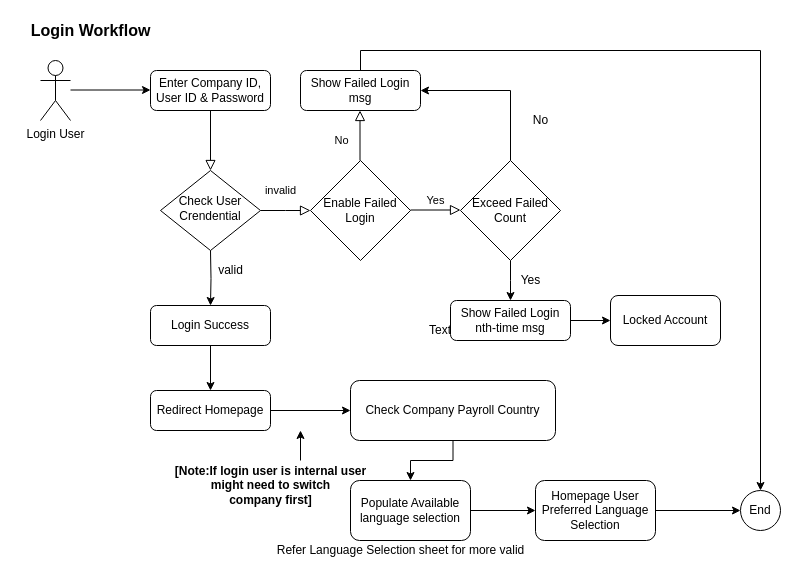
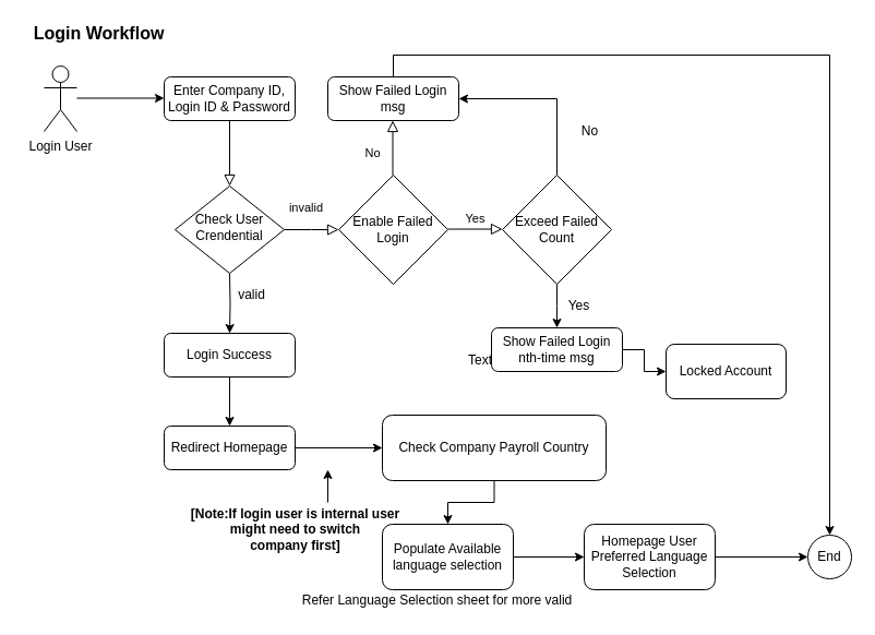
  <mxCell id="0" />
  <mxCell id="1" parent="0" />
  <mxCell id="2" value="" style="rounded=0;html=1;jettySize=auto;orthogonalLoop=1;fontSize=11;endArrow=block;endFill=0;endSize=8;strokeWidth=1;shadow=0;labelBackgroundColor=none;edgeStyle=orthogonalEdgeStyle;" parent="1" source="3" target="5" edge="1"><mxGeometry relative="1" as="geometry" /></mxCell>
- <mxCell id="3" value="Enter Company ID, User ID &amp;amp; Password" style="rounded=1;whiteSpace=wrap;html=1;fontSize=12;glass=0;strokeWidth=1;shadow=0;" parent="1" vertex="1"><mxGeometry x="150" y="70" width="120" height="40" as="geometry" /></mxCell>
+ <mxCell id="3" value="Enter Company ID, Login ID &amp;amp; Password" style="rounded=1;whiteSpace=wrap;html=1;fontSize=12;glass=0;strokeWidth=1;shadow=0;" parent="1" vertex="1"><mxGeometry x="150" y="70" width="120" height="40" as="geometry" /></mxCell>
  <mxCell id="4" value="invalid" style="edgeStyle=orthogonalEdgeStyle;rounded=0;html=1;jettySize=auto;orthogonalLoop=1;fontSize=11;endArrow=block;endFill=0;endSize=8;strokeWidth=1;shadow=0;labelBackgroundColor=none;" parent="1" source="5" edge="1"><mxGeometry x="-0.2" y="20" relative="1" as="geometry"><mxPoint as="offset" /><mxPoint x="310" y="210" as="targetPoint" /></mxGeometry></mxCell>
  <mxCell id="5" value="Check User Crendential" style="rhombus;whiteSpace=wrap;html=1;shadow=0;fontFamily=Helvetica;fontSize=12;align=center;strokeWidth=1;spacing=6;spacingTop=-4;" parent="1" vertex="1"><mxGeometry x="160" y="170" width="100" height="80" as="geometry" /></mxCell>
  <mxCell id="6" value="" style="edgeStyle=orthogonalEdgeStyle;rounded=0;orthogonalLoop=1;jettySize=auto;html=1;" parent="1" source="7" target="26" edge="1"><mxGeometry relative="1" as="geometry" /></mxCell>
  <mxCell id="7" value="Redirect Homepage" style="rounded=1;whiteSpace=wrap;html=1;fontSize=12;glass=0;strokeWidth=1;shadow=0;" parent="1" vertex="1"><mxGeometry x="150" y="390" width="120" height="40" as="geometry" /></mxCell>
  <mxCell id="8" value="Login User" style="shape=umlActor;verticalLabelPosition=bottom;verticalAlign=top;html=1;outlineConnect=0;" parent="1" vertex="1"><mxGeometry x="40" y="60" width="30" height="60" as="geometry" /></mxCell>
  <mxCell id="9" value="" style="endArrow=classic;html=1;" parent="1" edge="1"><mxGeometry width="50" height="50" relative="1" as="geometry"><mxPoint x="70" y="89.5" as="sourcePoint" /><mxPoint x="150" y="89.5" as="targetPoint" /></mxGeometry></mxCell>
  <mxCell id="10" value="Enable Failed Login" style="rhombus;whiteSpace=wrap;html=1;" parent="1" vertex="1"><mxGeometry x="310" y="160" width="100" height="100" as="geometry" /></mxCell>
  <mxCell id="11" value="No" style="edgeStyle=orthogonalEdgeStyle;rounded=0;html=1;jettySize=auto;orthogonalLoop=1;fontSize=11;endArrow=block;endFill=0;endSize=8;strokeWidth=1;shadow=0;labelBackgroundColor=none;" parent="1" edge="1"><mxGeometry x="-0.2" y="20" relative="1" as="geometry"><mxPoint x="1" as="offset" /><mxPoint x="359.5" y="160" as="sourcePoint" /><mxPoint x="359.5" y="110" as="targetPoint" /></mxGeometry></mxCell>
  <mxCell id="12" style="edgeStyle=orthogonalEdgeStyle;rounded=0;orthogonalLoop=1;jettySize=auto;html=1;entryX=0.5;entryY=0;entryDx=0;entryDy=0;" parent="1" source="13" target="31" edge="1"><mxGeometry relative="1" as="geometry"><Array as="points"><mxPoint x="360" y="50" /><mxPoint x="760" y="50" /></Array></mxGeometry></mxCell>
  <mxCell id="13" value="Show Failed Login msg" style="rounded=1;whiteSpace=wrap;html=1;fontSize=12;glass=0;strokeWidth=1;shadow=0;" parent="1" vertex="1"><mxGeometry x="300" y="70" width="120" height="40" as="geometry" /></mxCell>
  <mxCell id="14" value="Yes" style="edgeStyle=orthogonalEdgeStyle;rounded=0;html=1;jettySize=auto;orthogonalLoop=1;fontSize=11;endArrow=block;endFill=0;endSize=8;strokeWidth=1;shadow=0;labelBackgroundColor=none;" parent="1" edge="1"><mxGeometry y="10" relative="1" as="geometry"><mxPoint as="offset" /><mxPoint x="410" y="209.5" as="sourcePoint" /><mxPoint x="460" y="209.5" as="targetPoint" /></mxGeometry></mxCell>
  <mxCell id="15" style="edgeStyle=orthogonalEdgeStyle;rounded=0;orthogonalLoop=1;jettySize=auto;html=1;exitX=0.5;exitY=0;exitDx=0;exitDy=0;entryX=1;entryY=0.5;entryDx=0;entryDy=0;" parent="1" source="17" target="13" edge="1"><mxGeometry relative="1" as="geometry" /></mxCell>
  <mxCell id="16" style="edgeStyle=orthogonalEdgeStyle;rounded=0;orthogonalLoop=1;jettySize=auto;html=1;" parent="1" source="17" edge="1"><mxGeometry relative="1" as="geometry"><mxPoint x="510" y="300" as="targetPoint" /></mxGeometry></mxCell>
  <mxCell id="17" value="Exceed Failed Count" style="rhombus;whiteSpace=wrap;html=1;" parent="1" vertex="1"><mxGeometry x="460" y="160" width="100" height="100" as="geometry" /></mxCell>
  <mxCell id="18" value="No" style="text;html=1;align=center;verticalAlign=middle;resizable=0;points=[];autosize=1;" parent="1" vertex="1"><mxGeometry x="525" y="110" width="30" height="20" as="geometry" /></mxCell>
  <mxCell id="19" value="" style="edgeStyle=orthogonalEdgeStyle;rounded=0;orthogonalLoop=1;jettySize=auto;html=1;" parent="1" source="20" target="22" edge="1"><mxGeometry relative="1" as="geometry" /></mxCell>
  <mxCell id="20" value="Show Failed Login nth-time msg" style="rounded=1;whiteSpace=wrap;html=1;fontSize=12;glass=0;strokeWidth=1;shadow=0;" parent="1" vertex="1"><mxGeometry x="450" y="300" width="120" height="40" as="geometry" /></mxCell>
  <mxCell id="21" value="Yes" style="text;html=1;align=center;verticalAlign=middle;resizable=0;points=[];autosize=1;" parent="1" vertex="1"><mxGeometry x="510" y="270" width="40" height="20" as="geometry" /></mxCell>
- <mxCell id="22" value="Locked Account" style="whiteSpace=wrap;html=1;rounded=1;shadow=0;strokeWidth=1;glass=0;" parent="1" vertex="1"><mxGeometry x="610" y="295" width="110" height="50" as="geometry" /></mxCell>
+ <mxCell id="22" value="Locked Account" style="whiteSpace=wrap;html=1;rounded=1;shadow=0;strokeWidth=1;glass=0;" parent="1" vertex="1"><mxGeometry x="610" y="315" width="110" height="50" as="geometry" /></mxCell>
  <mxCell id="23" value="" style="edgeStyle=orthogonalEdgeStyle;rounded=0;orthogonalLoop=1;jettySize=auto;html=1;" parent="1" source="24" target="7" edge="1"><mxGeometry relative="1" as="geometry" /></mxCell>
  <mxCell id="24" value="Login Success" style="rounded=1;whiteSpace=wrap;html=1;fontSize=12;glass=0;strokeWidth=1;shadow=0;" parent="1" vertex="1"><mxGeometry x="150" y="305" width="120" height="40" as="geometry" /></mxCell>
  <mxCell id="25" value="" style="edgeStyle=orthogonalEdgeStyle;rounded=0;orthogonalLoop=1;jettySize=auto;html=1;" parent="1" source="26" target="28" edge="1"><mxGeometry relative="1" as="geometry" /></mxCell>
  <mxCell id="26" value="Check Company Payroll Country" style="whiteSpace=wrap;html=1;rounded=1;shadow=0;strokeWidth=1;glass=0;" parent="1" vertex="1"><mxGeometry x="350" y="380" width="205" height="60" as="geometry" /></mxCell>
  <mxCell id="27" value="" style="edgeStyle=orthogonalEdgeStyle;rounded=0;orthogonalLoop=1;jettySize=auto;html=1;" parent="1" source="28" target="35" edge="1"><mxGeometry relative="1" as="geometry" /></mxCell>
  <mxCell id="28" value="Populate Available language selection" style="whiteSpace=wrap;html=1;rounded=1;shadow=0;strokeWidth=1;glass=0;" parent="1" vertex="1"><mxGeometry x="350" y="480" width="120" height="60" as="geometry" /></mxCell>
  <mxCell id="29" value="valid" style="text;html=1;align=center;verticalAlign=middle;resizable=0;points=[];autosize=1;" parent="1" vertex="1"><mxGeometry x="210" y="260" width="40" height="20" as="geometry" /></mxCell>
  <mxCell id="30" value="" style="edgeStyle=orthogonalEdgeStyle;rounded=0;orthogonalLoop=1;jettySize=auto;html=1;entryX=0.5;entryY=0;entryDx=0;entryDy=0;" parent="1" target="24" edge="1"><mxGeometry relative="1" as="geometry"><mxPoint x="210" y="250" as="sourcePoint" /><mxPoint x="210" y="295" as="targetPoint" /></mxGeometry></mxCell>
  <mxCell id="31" value="End" style="ellipse;whiteSpace=wrap;html=1;aspect=fixed;" parent="1" vertex="1"><mxGeometry x="740" y="490" width="40" height="40" as="geometry" /></mxCell>
  <mxCell id="32" value="Refer Language Selection sheet for more valid" style="text;html=1;align=center;verticalAlign=middle;resizable=0;points=[];autosize=1;" parent="1" vertex="1"><mxGeometry x="265" y="540" width="270" height="20" as="geometry" /></mxCell>
  <mxCell id="33" value="&lt;font size=&quot;3&quot;&gt;&lt;b&gt;Login Workflow&lt;/b&gt;&lt;/font&gt;" style="text;html=1;align=center;verticalAlign=middle;resizable=0;points=[];autosize=1;" parent="1" vertex="1"><mxGeometry x="20" y="20" width="140" height="20" as="geometry" /></mxCell>
  <mxCell id="34" value="" style="edgeStyle=orthogonalEdgeStyle;rounded=0;orthogonalLoop=1;jettySize=auto;html=1;" parent="1" source="35" target="31" edge="1"><mxGeometry relative="1" as="geometry" /></mxCell>
  <mxCell id="35" value="Homepage User Preferred Language Selection" style="rounded=1;whiteSpace=wrap;html=1;" parent="1" vertex="1"><mxGeometry x="535" y="480" width="120" height="60" as="geometry" /></mxCell>
  <mxCell id="36" value="Text" style="text;html=1;strokeColor=none;fillColor=none;align=center;verticalAlign=middle;whiteSpace=wrap;rounded=0;" parent="1" vertex="1"><mxGeometry x="420" y="320" width="40" height="20" as="geometry" /></mxCell>
  <mxCell id="37" value="&lt;b&gt;[Note:If login user is internal user&lt;br&gt;might need to switch&lt;br&gt;company first]&lt;/b&gt;" style="text;html=1;align=center;verticalAlign=middle;resizable=0;points=[];autosize=1;" parent="1" vertex="1"><mxGeometry x="165" y="460" width="210" height="50" as="geometry" /></mxCell>
  <mxCell id="38" value="" style="endArrow=classic;html=1;" parent="1" edge="1"><mxGeometry width="50" height="50" relative="1" as="geometry"><mxPoint x="300" y="460" as="sourcePoint" /><mxPoint x="300" y="430" as="targetPoint" /></mxGeometry></mxCell>
